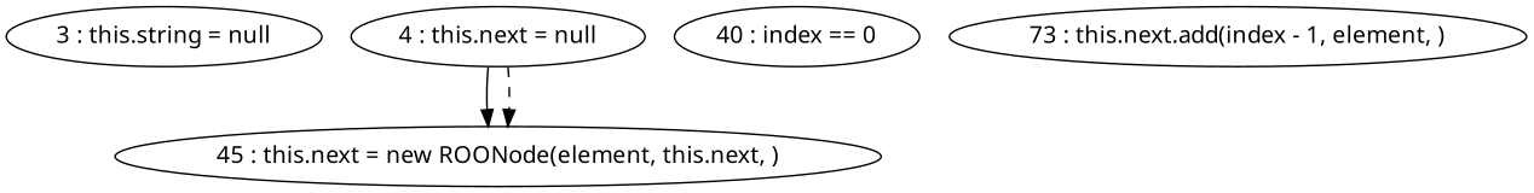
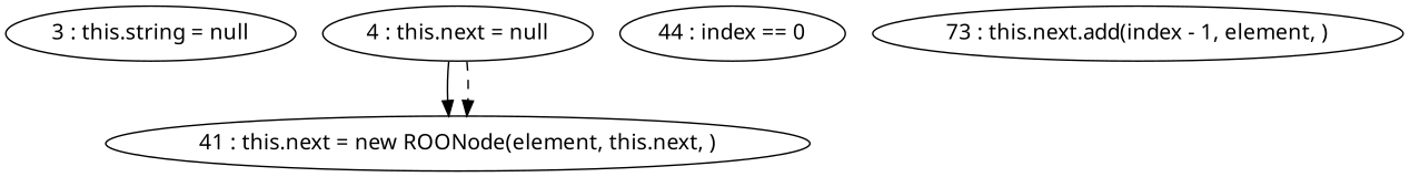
  digraph {
    fontname="Noto Sans"
    node [fontname="Noto Sans"]
    edge [fontname="Noto Sans"]
    "3 : this.string = null"
    "4 : this.next = null"
-   "41 : this.next = new ROONode(element, this.next, )" [label="45 : this.next = new ROONode(element, this.next, )"]
-   "40 : index == 0"
+   "41 : this.next = new ROONode(element, this.next, )"
+   "40 : index == 0" [label="44 : index == 0"]
    n5 [label="73 : this.next.add(index - 1, element, )"]
    "4 : this.next = null" -> "41 : this.next = new ROONode(element, this.next, )"
    "4 : this.next = null" -> "41 : this.next = new ROONode(element, this.next, )" [style=dashed]
  }
